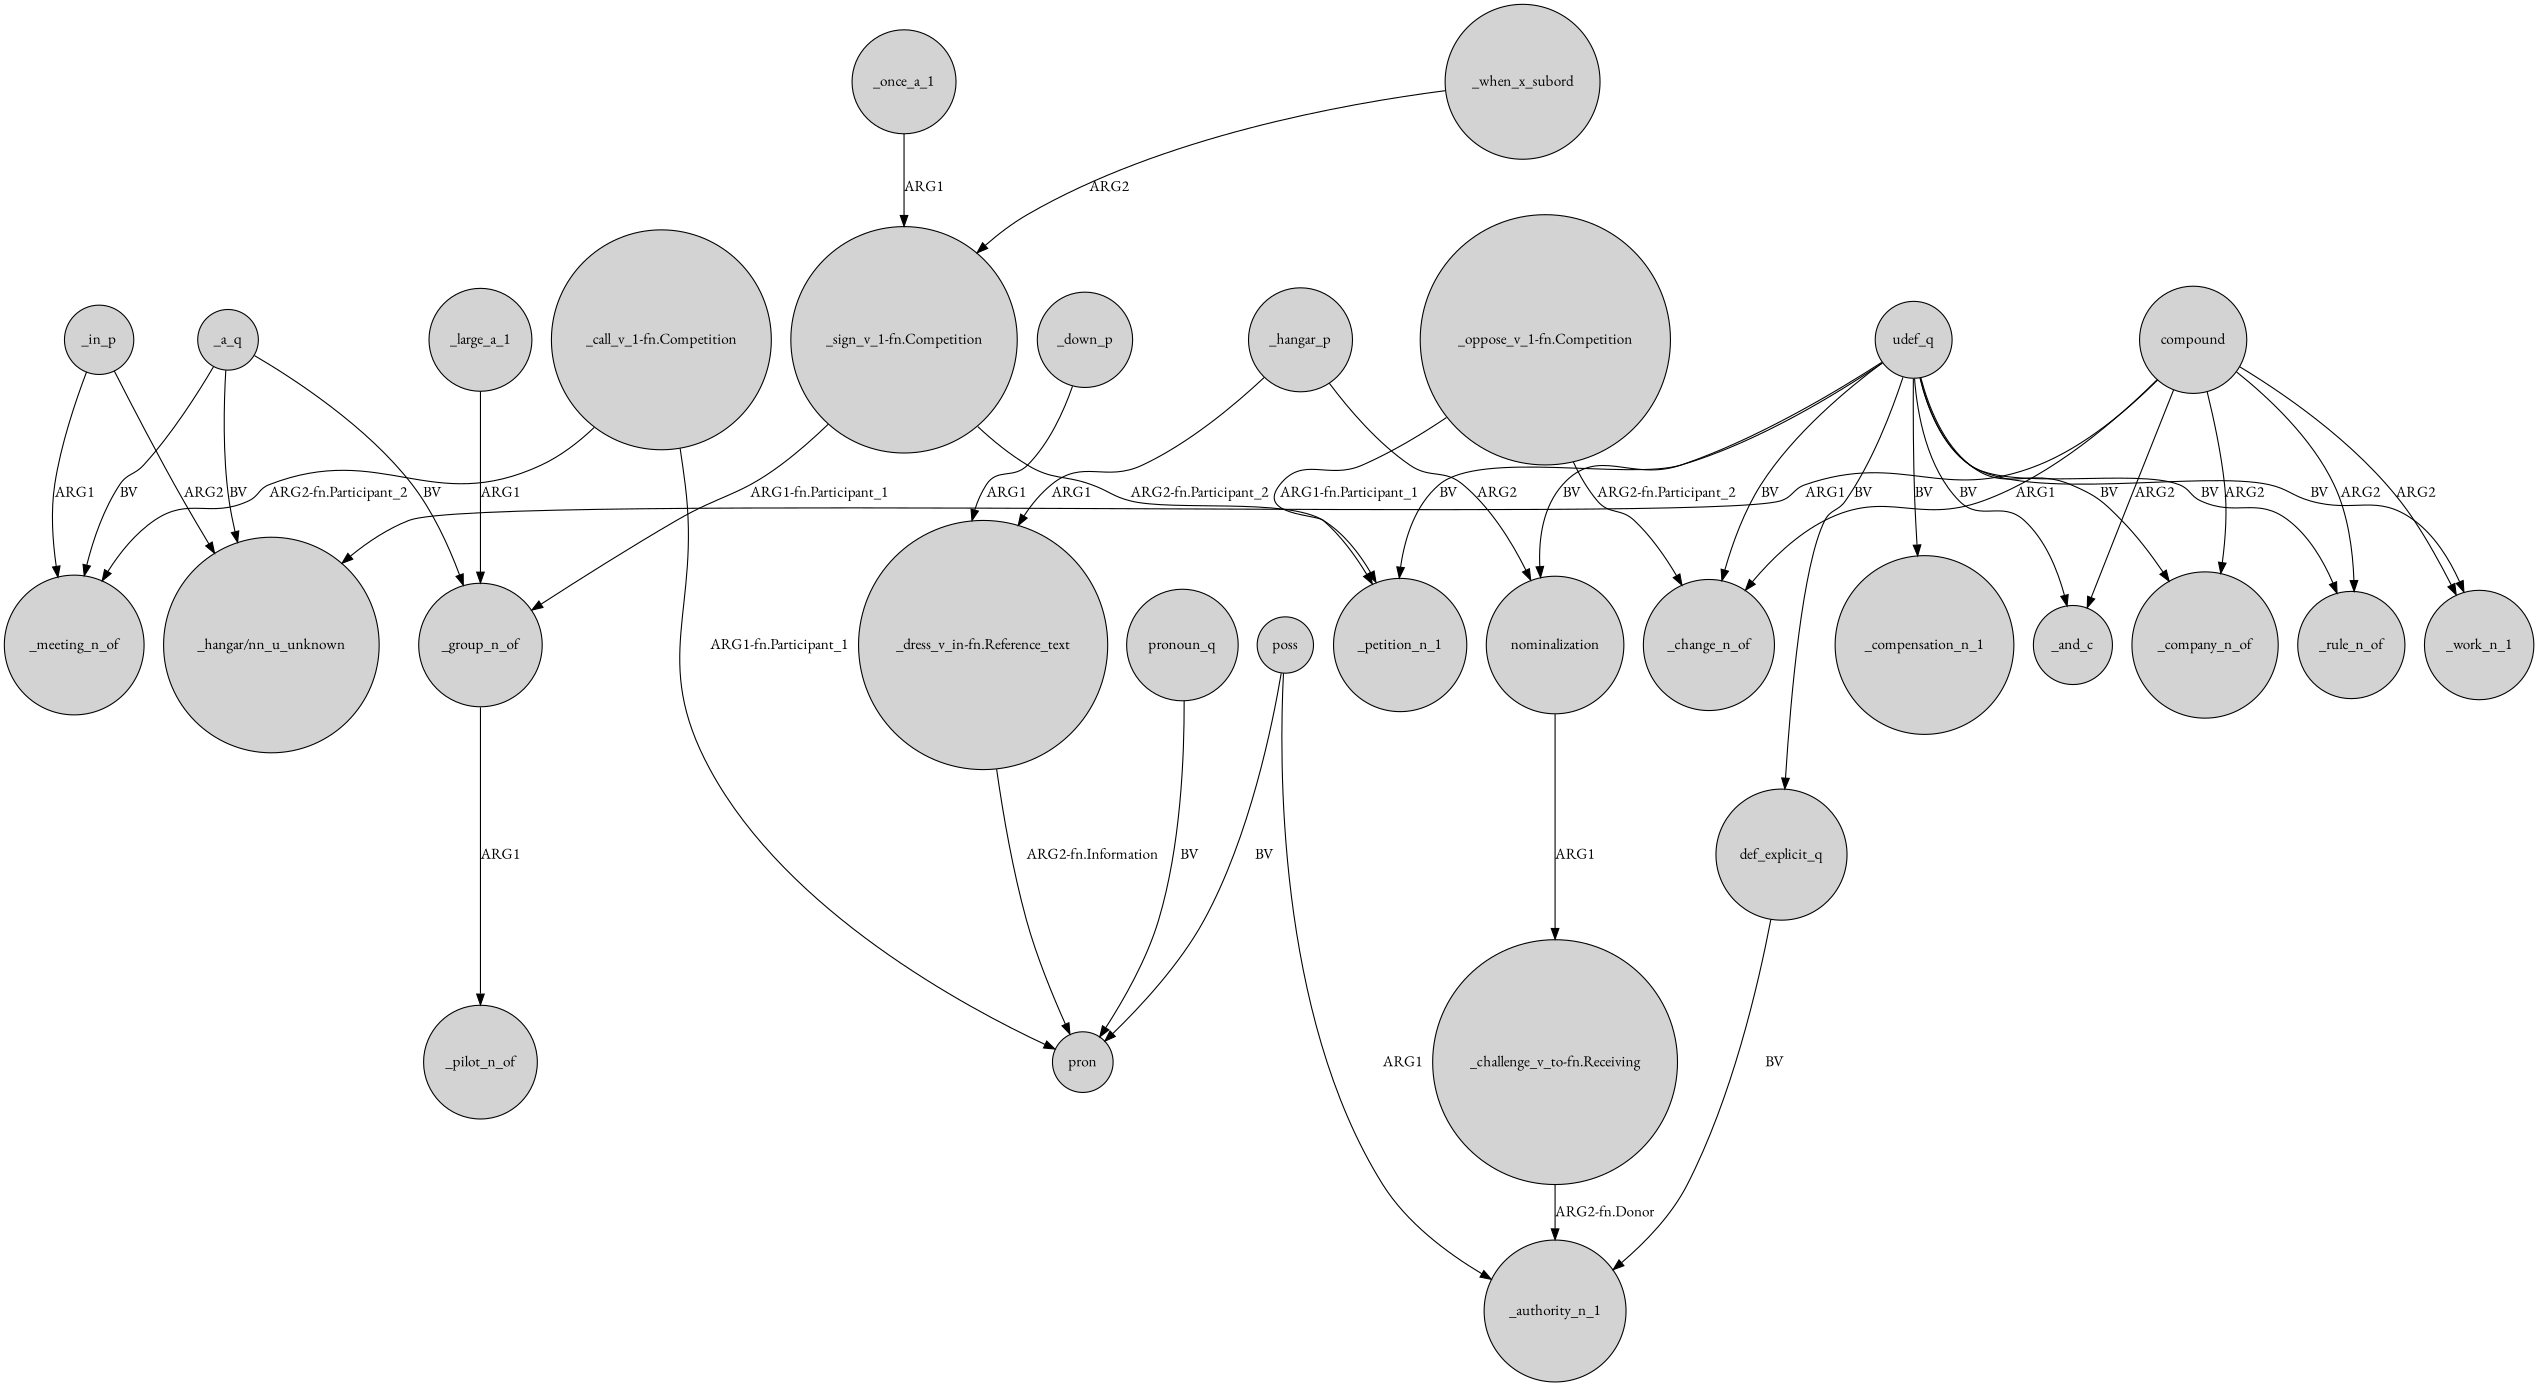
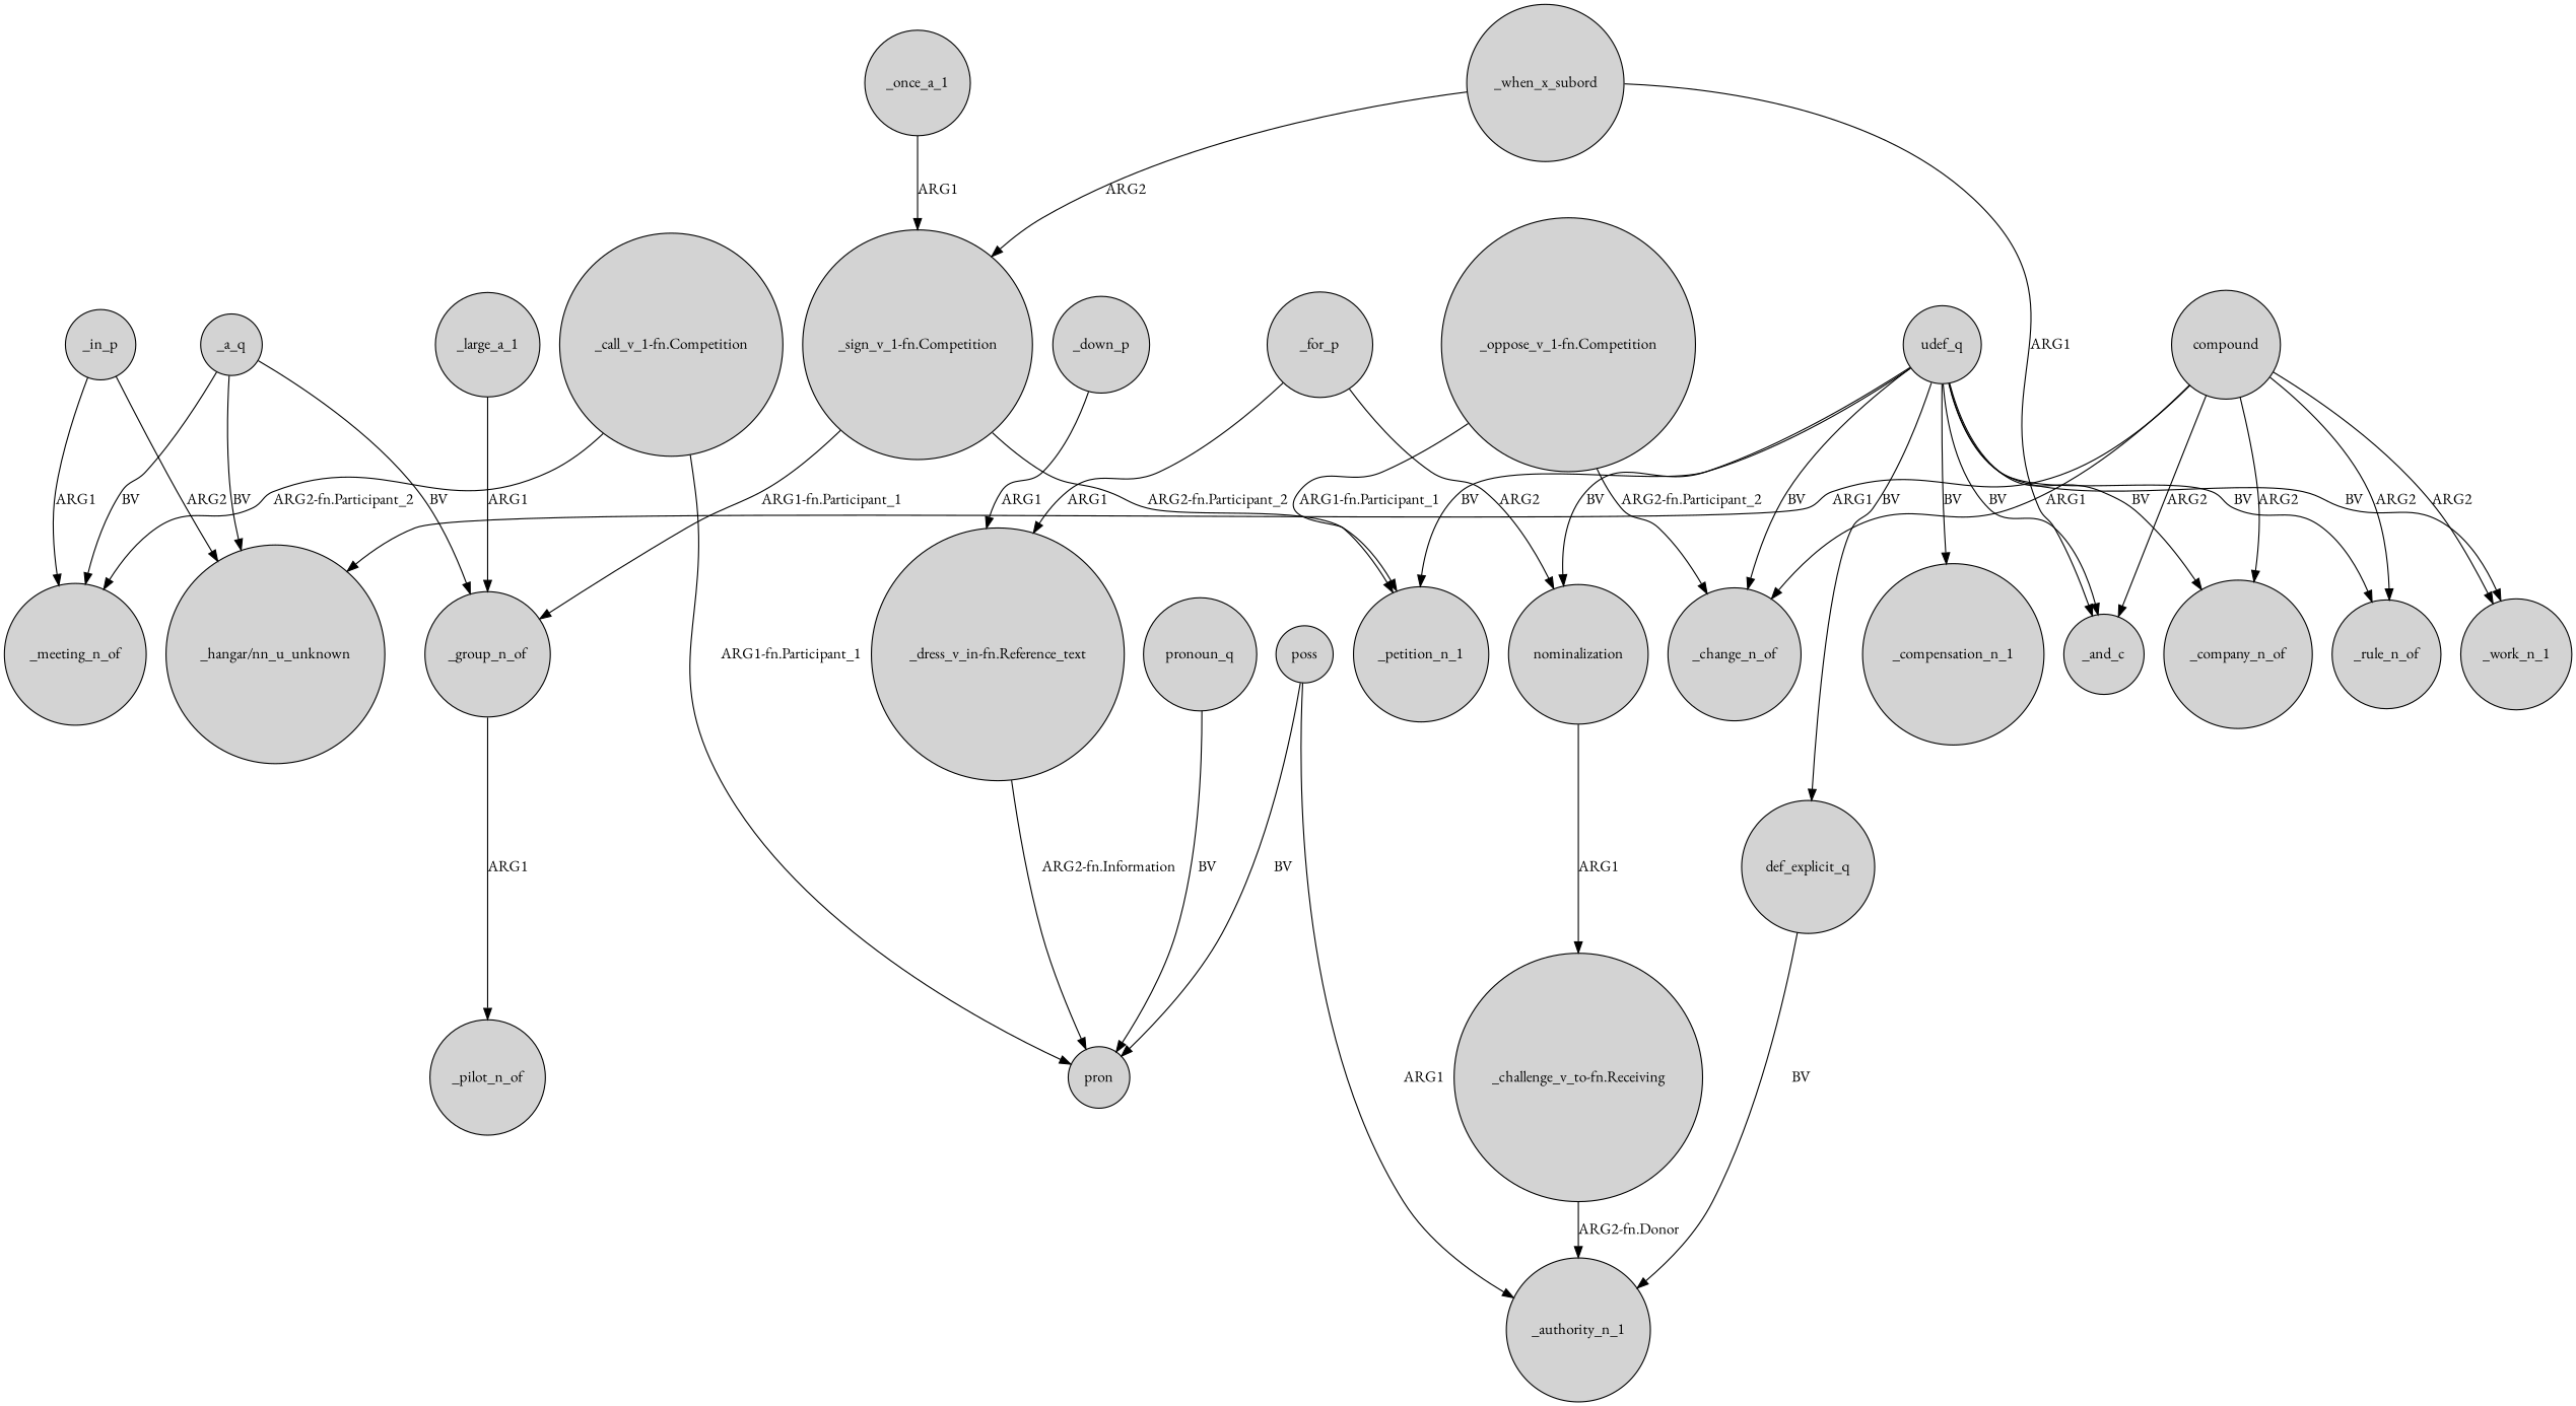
  digraph {
    fontname="EB Garamond"
    node [fontname="EB Garamond" shape=circle style=filled]
    edge [fontname="EB Garamond"]
    udef_q
    _change_n_of
    _and_c
    nominalization
    _petition_n_1
    _work_n_1
    _company_n_of
    _compensation_n_1
    _rule_n_of
    def_explicit_q
    "_challenge_v_to-fn.Receiving"
    _group_n_of
    _pilot_n_of
    _when_x_subord
    "_sign_v_1-fn.Competition"
    _down_p
    "_dress_v_in-fn.Reference_text"
    pron
    _in_p
    "_hangar/nn_u_unknown"
    _meeting_n_of
    _authority_n_1
    "_call_v_1-fn.Competition"
    "_oppose_v_1-fn.Competition"
    compound
    _a_q
    pronoun_q
    poss
-   _for_p [label=_hangar_p]
+   _for_p
    _once_a_1
    _large_a_1
    udef_q -> _change_n_of [label=BV]
    udef_q -> _and_c [label=BV]
    udef_q -> nominalization [label=BV]
    udef_q -> _petition_n_1 [label=BV]
    udef_q -> _work_n_1 [label=BV]
    udef_q -> _company_n_of [label=BV]
    udef_q -> _compensation_n_1 [label=BV]
    udef_q -> _rule_n_of [label=BV]
    udef_q -> def_explicit_q [label=BV]
    nominalization -> "_challenge_v_to-fn.Receiving" [label=ARG1]
    def_explicit_q -> _authority_n_1 [label=BV]
    "_challenge_v_to-fn.Receiving" -> _authority_n_1 [label="ARG2-fn.Donor"]
    _group_n_of -> _pilot_n_of [label=ARG1]
+   _when_x_subord -> _and_c [label=ARG1]
    _when_x_subord -> "_sign_v_1-fn.Competition" [label=ARG2]
    "_sign_v_1-fn.Competition" -> _petition_n_1 [label="ARG2-fn.Participant_2"]
    "_sign_v_1-fn.Competition" -> _group_n_of [label="ARG1-fn.Participant_1"]
    _down_p -> "_dress_v_in-fn.Reference_text" [label=ARG1]
    "_dress_v_in-fn.Reference_text" -> pron [label="ARG2-fn.Information"]
    _in_p -> "_hangar/nn_u_unknown" [label=ARG2]
    _in_p -> _meeting_n_of [label=ARG1]
    "_call_v_1-fn.Competition" -> pron [label="ARG1-fn.Participant_1"]
    "_call_v_1-fn.Competition" -> _meeting_n_of [label="ARG2-fn.Participant_2"]
    "_oppose_v_1-fn.Competition" -> _change_n_of [label="ARG2-fn.Participant_2"]
    "_oppose_v_1-fn.Competition" -> _petition_n_1 [label="ARG1-fn.Participant_1"]
    compound -> _change_n_of [label=ARG1]
    compound -> _and_c [label=ARG2]
    compound -> _work_n_1 [label=ARG2]
    compound -> _company_n_of [label=ARG2]
    compound -> _rule_n_of [label=ARG2]
    compound -> "_hangar/nn_u_unknown" [label=ARG1]
    _a_q -> _group_n_of [label=BV]
    _a_q -> "_hangar/nn_u_unknown" [label=BV]
    _a_q -> _meeting_n_of [label=BV]
    pronoun_q -> pron [label=BV]
    poss -> pron [label=BV]
    poss -> _authority_n_1 [label=ARG1]
    _for_p -> nominalization [label=ARG2]
    _for_p -> "_dress_v_in-fn.Reference_text" [label=ARG1]
    _once_a_1 -> "_sign_v_1-fn.Competition" [label=ARG1]
    _large_a_1 -> _group_n_of [label=ARG1]
  }
